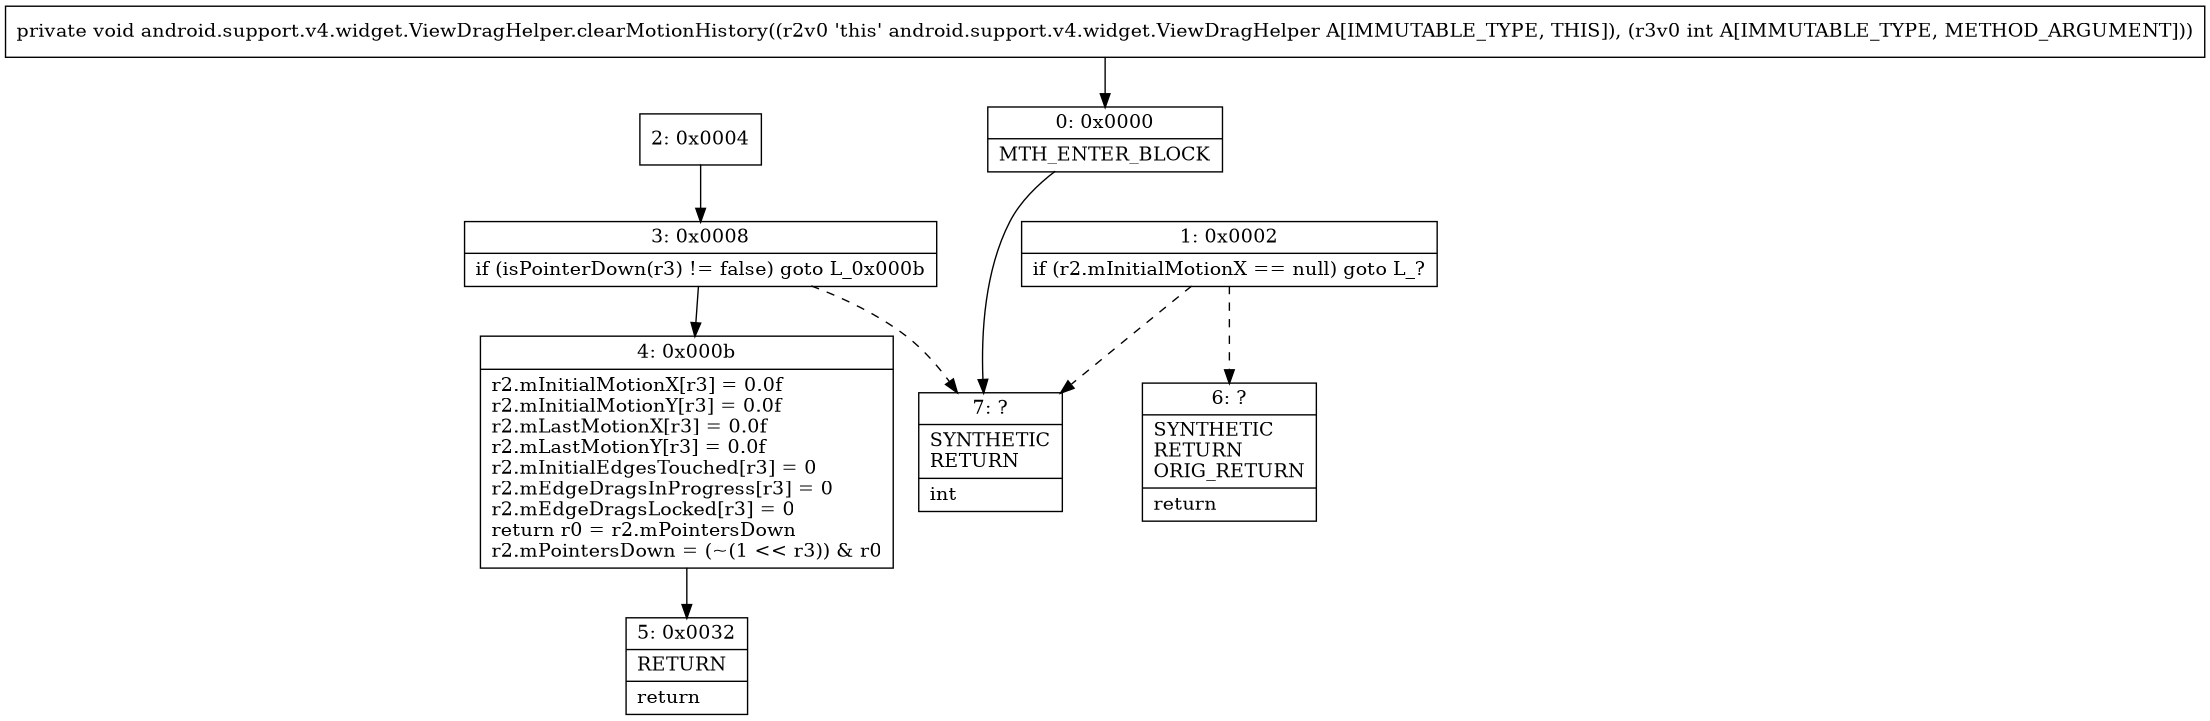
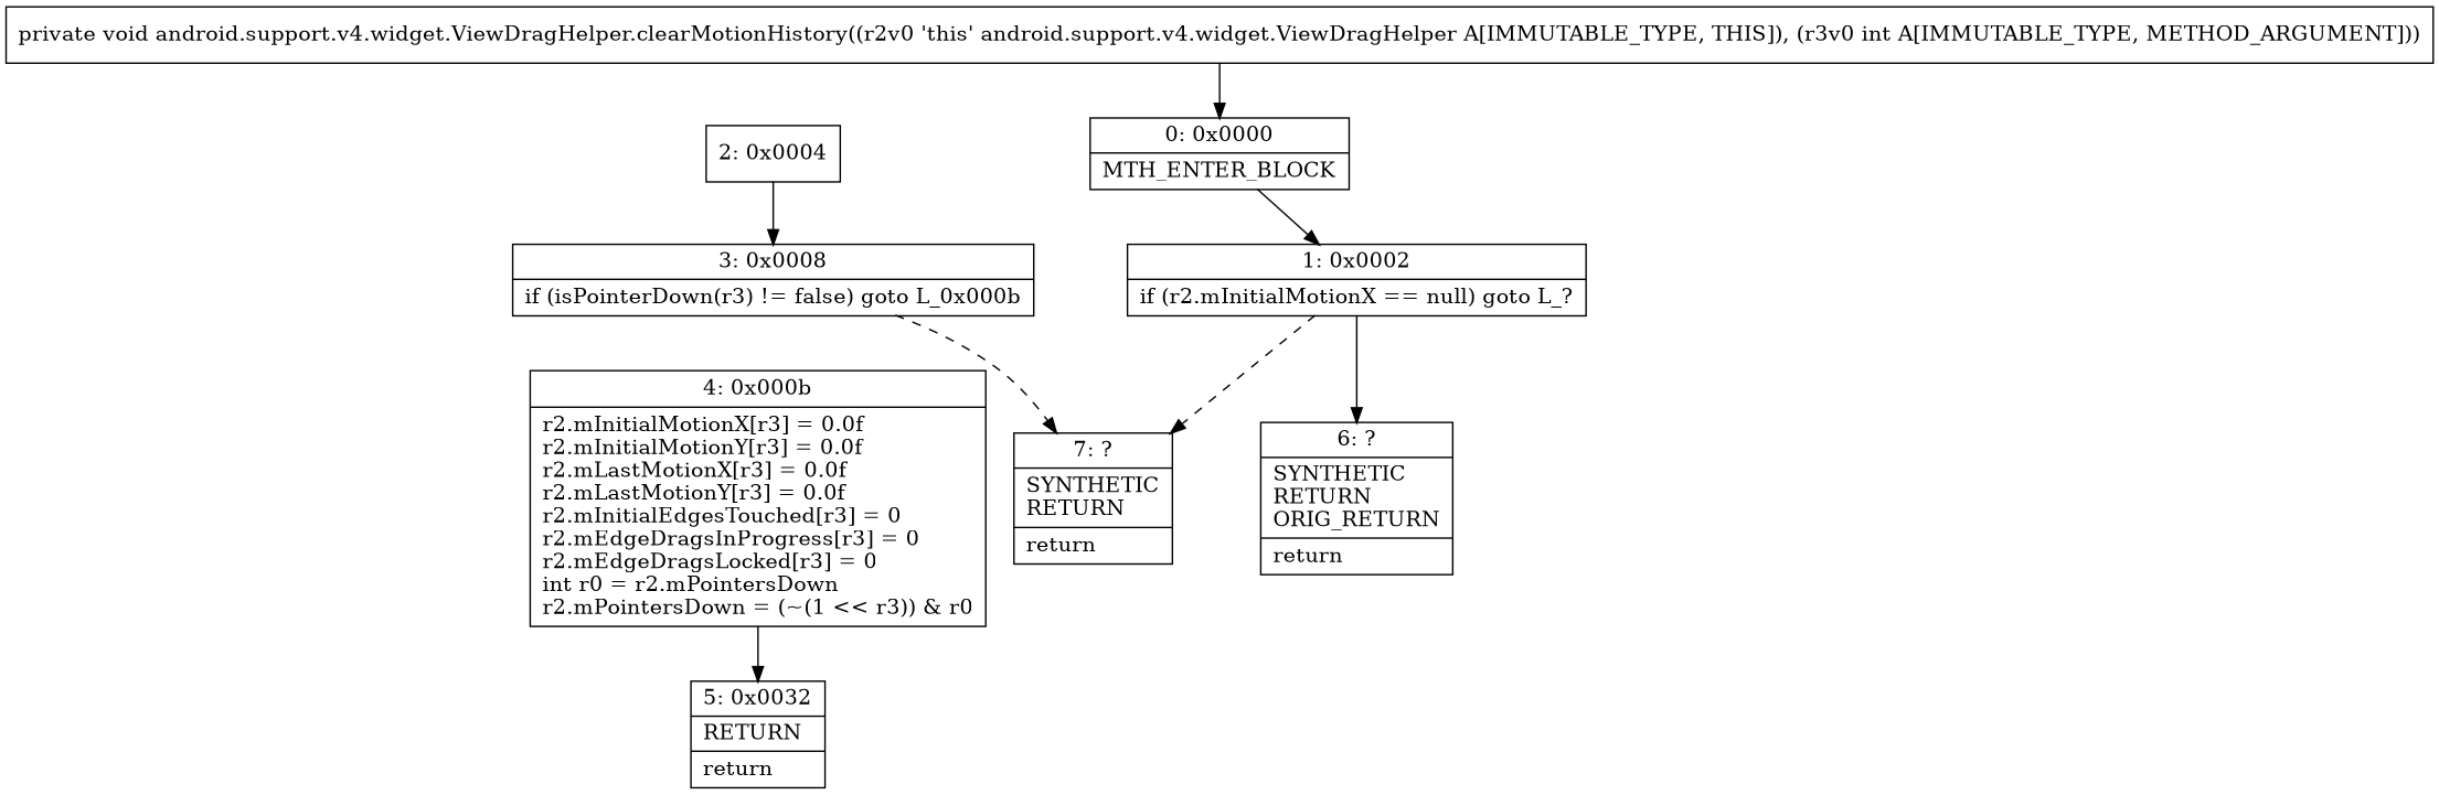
  digraph {
    node [shape=record]
    n1 [label="{0\:\ 0x0000|MTH_ENTER_BLOCK\l}"]
    n2 [label="{1\:\ 0x0002|if (r2.mInitialMotionX == null) goto L_?\l}"]
    n3 [label="{6\:\ ?|SYNTHETIC\lRETURN\lORIG_RETURN\l|return\l}"]
-   n4 [label="{7\:\ ?|SYNTHETIC\lRETURN\l|int\l}"]
+   n4 [label="{7\:\ ?|SYNTHETIC\lRETURN\l|return\l}"]
    n5 [label="{2\:\ 0x0004}"]
    n6 [label="{3\:\ 0x0008|if (isPointerDown(r3) != false) goto L_0x000b\l}"]
-   n7 [label="{4\:\ 0x000b|r2.mInitialMotionX[r3] = 0.0f\lr2.mInitialMotionY[r3] = 0.0f\lr2.mLastMotionX[r3] = 0.0f\lr2.mLastMotionY[r3] = 0.0f\lr2.mInitialEdgesTouched[r3] = 0\lr2.mEdgeDragsInProgress[r3] = 0\lr2.mEdgeDragsLocked[r3] = 0\lreturn r0 = r2.mPointersDown\lr2.mPointersDown = (~(1 \<\< r3)) & r0\l}"]
+   n7 [label="{4\:\ 0x000b|r2.mInitialMotionX[r3] = 0.0f\lr2.mInitialMotionY[r3] = 0.0f\lr2.mLastMotionX[r3] = 0.0f\lr2.mLastMotionY[r3] = 0.0f\lr2.mInitialEdgesTouched[r3] = 0\lr2.mEdgeDragsInProgress[r3] = 0\lr2.mEdgeDragsLocked[r3] = 0\lint r0 = r2.mPointersDown\lr2.mPointersDown = (~(1 \<\< r3)) & r0\l}"]
    n8 [label="{5\:\ 0x0032|RETURN\l|return\l}"]
    n9 [label="{private void android.support.v4.widget.ViewDragHelper.clearMotionHistory((r2v0 'this' android.support.v4.widget.ViewDragHelper A[IMMUTABLE_TYPE, THIS]), (r3v0 int A[IMMUTABLE_TYPE, METHOD_ARGUMENT])) }"]
-   n1 -> n4
-   n2 -> n3 [style=dashed]
+   n1 -> n2
+   n2 -> n3
    n2 -> n4 [style=dashed]
    n5 -> n6
    n6 -> n4 [style=dashed]
-   n6 -> n7
    n7 -> n8
    n9 -> n1
  }
